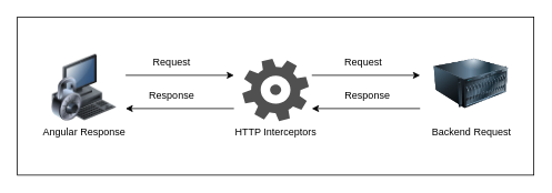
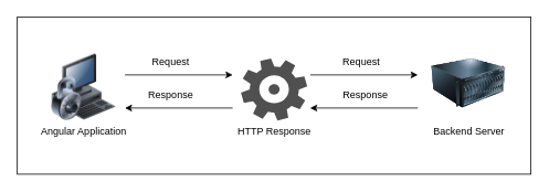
  <mxCell id="0" />
  <mxCell id="1" parent="0" />
  <mxCell id="2" value="" style="rounded=0;whiteSpace=wrap;html=1;" vertex="1" parent="1"><mxGeometry x="20" y="20" width="620" height="190" as="geometry" /></mxCell>
- <mxCell id="3" value="Backend Request" style="image;html=1;image=img/lib/clip_art/computers/Server_128x128.png" vertex="1" parent="1"><mxGeometry x="520" y="55" width="90" height="90" as="geometry" /></mxCell>
- <mxCell id="4" value="Angular Response" style="image;html=1;image=img/lib/clip_art/computers/Secure_System_128x128.png" vertex="1" parent="1"><mxGeometry x="60" y="65" width="80" height="80" as="geometry" /></mxCell>
- <mxCell id="5" value="HTTP Interceptors" style="sketch=0;pointerEvents=1;shadow=0;dashed=0;html=1;strokeColor=none;fillColor=#505050;labelPosition=center;verticalLabelPosition=bottom;verticalAlign=top;outlineConnect=0;align=center;shape=mxgraph.office.concepts.settings_office_365;" vertex="1" parent="1"><mxGeometry x="290" y="70" width="80" height="75" as="geometry" /></mxCell>
+ <mxCell id="3" value="Backend Server" style="image;html=1;image=img/lib/clip_art/computers/Server_128x128.png" vertex="1" parent="1"><mxGeometry x="520" y="55" width="90" height="90" as="geometry" /></mxCell>
+ <mxCell id="4" value="Angular Application" style="image;html=1;image=img/lib/clip_art/computers/Secure_System_128x128.png" vertex="1" parent="1"><mxGeometry x="60" y="65" width="80" height="80" as="geometry" /></mxCell>
+ <mxCell id="5" value="HTTP Response" style="sketch=0;pointerEvents=1;shadow=0;dashed=0;html=1;strokeColor=none;fillColor=#505050;labelPosition=center;verticalLabelPosition=bottom;verticalAlign=top;outlineConnect=0;align=center;shape=mxgraph.office.concepts.settings_office_365;" vertex="1" parent="1"><mxGeometry x="290" y="70" width="80" height="75" as="geometry" /></mxCell>
  <mxCell id="6" value="" style="endArrow=classic;html=1;rounded=0;" edge="1" parent="1"><mxGeometry width="50" height="50" relative="1" as="geometry"><mxPoint x="150" y="90" as="sourcePoint" /><mxPoint x="280" y="90" as="targetPoint" /></mxGeometry></mxCell>
  <mxCell id="7" value="" style="endArrow=classic;html=1;rounded=0;" edge="1" parent="1"><mxGeometry width="50" height="50" relative="1" as="geometry"><mxPoint x="373.5" y="90" as="sourcePoint" /><mxPoint x="503.5" y="90" as="targetPoint" /></mxGeometry></mxCell>
  <mxCell id="8" value="" style="endArrow=classic;html=1;rounded=0;" edge="1" parent="1"><mxGeometry width="50" height="50" relative="1" as="geometry"><mxPoint x="280" y="130" as="sourcePoint" /><mxPoint x="150" y="130" as="targetPoint" /></mxGeometry></mxCell>
  <mxCell id="9" value="" style="endArrow=classic;html=1;rounded=0;" edge="1" parent="1"><mxGeometry width="50" height="50" relative="1" as="geometry"><mxPoint x="503.5" y="130" as="sourcePoint" /><mxPoint x="373.5" y="130" as="targetPoint" /></mxGeometry></mxCell>
  <mxCell id="10" value="Request" style="text;html=1;align=center;verticalAlign=middle;resizable=0;points=[];autosize=1;strokeColor=none;fillColor=none;" vertex="1" parent="1"><mxGeometry x="170" y="60" width="70" height="30" as="geometry" /></mxCell>
  <mxCell id="11" value="Request" style="text;html=1;align=center;verticalAlign=middle;resizable=0;points=[];autosize=1;strokeColor=none;fillColor=none;" vertex="1" parent="1"><mxGeometry x="400" y="60" width="70" height="30" as="geometry" /></mxCell>
  <mxCell id="12" value="Response" style="text;html=1;align=center;verticalAlign=middle;resizable=0;points=[];autosize=1;strokeColor=none;fillColor=none;" vertex="1" parent="1"><mxGeometry x="165" y="100" width="80" height="30" as="geometry" /></mxCell>
  <mxCell id="13" value="Response" style="text;html=1;align=center;verticalAlign=middle;resizable=0;points=[];autosize=1;strokeColor=none;fillColor=none;" vertex="1" parent="1"><mxGeometry x="400" y="100" width="80" height="30" as="geometry" /></mxCell>
